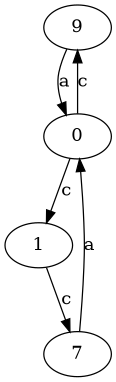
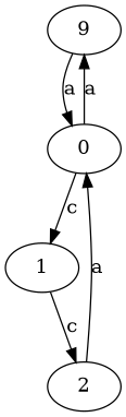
  strict digraph {
    n1 [label=9]
    0
    n3 [label=1]
-   7
+   7 [label=2]
    n1 -> 0 [label=a]
-   0 -> n1 [label=c]
+   0 -> n1 [label=a]
    0 -> n3 [label=c]
    n3 -> 7 [label=c]
    7 -> 0 [label=a]
  }
